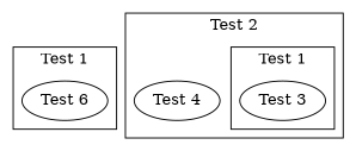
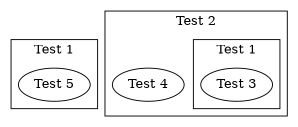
  digraph {
    compound=true
-   n1 [label="Test 6"]
+   n1 [label="Test 5"]
    n2 [label="Test 3"]
    n3 [label="Test 4"]
    subgraph sub_1 {
      cluster=true
      label="Test 1"
      n1
    }
    subgraph sub_2 {
      cluster=true
      label="Test 2"
      n3
      subgraph sub_3 {
        cluster=true
        label="Test 1"
        n2
      }
    }
  }
